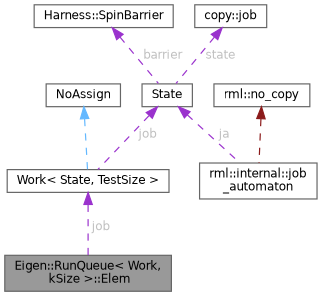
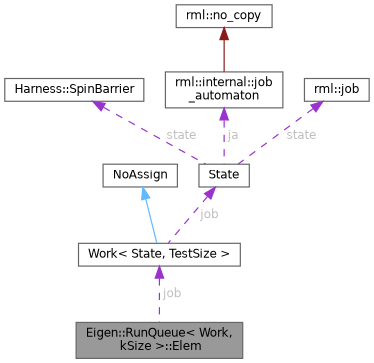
  digraph {
    node [color=gray40 fillcolor=white fontname=Helvetica fontsize=10 shape=box style=filled]
    edge [color=darkorchid3 dir=back fontcolor=grey fontname=Helvetica fontsize=10 labelfontname=Helvetica labelfontsize=10 style=dashed]
    n1 [fillcolor=grey60 fontcolor=black height=0.2 label="Eigen::RunQueue\< Work,\l kSize \>::Elem" width=0.4]
    n2 [height=0.2 label="Work\< State, TestSize \>" width=0.4]
    n3 [height=0.2 label=NoAssign width=0.4]
    n4 [height=0.2 label=State width=0.4]
    n5 [height=0.2 label="Harness::SpinBarrier" width=0.4]
    n6 [height=0.2 label="rml::internal::job\l_automaton" width=0.4]
    n7 [height=0.2 label="rml::no_copy" width=0.4]
-   n8 [height=0.2 label="copy::job" width=0.4]
+   n8 [height=0.2 label="rml::job" width=0.4]
    n2 -> n1 [label=" job"]
-   n3 -> n2 [color=steelblue1 fontcolor=""]
+   n3 -> n2 [color=steelblue1 style=solid fontcolor=""]
    n4 -> n2 [label=" job"]
-   n5 -> n4 [label=" barrier"]
-   n4 -> n6 [label=" ja"]
-   n7 -> n6 [color=firebrick4 fontcolor=""]
+   n5 -> n4 [label=" state"]
+   n6 -> n4 [label=" ja"]
+   n7 -> n6 [color=firebrick4 style=solid fontcolor=""]
    n8 -> n4 [label=" state"]
  }
